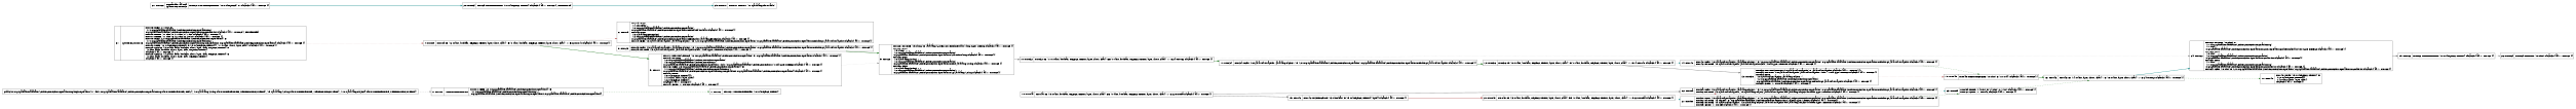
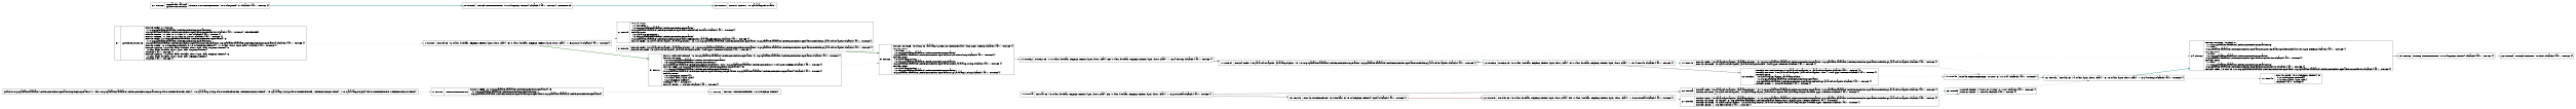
  digraph {
    rankdir=LR
    node [shape=record]
    edge [color=darkgreen style=bold]
    n1 [label="{0\:\ 0x0000|MTH_ENTER_BLOCK\l|0x0000: IGET  (r0 I:org.spatialite.database.SQLiteConnection$Operation[]) = \l  (r7 I:org.spatialite.database.SQLiteConnection$OperationLog)\l org.spatialite.database.SQLiteConnection.OperationLog.mOperations org.spatialite.database.SQLiteConnection$Operation[] \l}"]
    n2 [label="{1\:\ 0x0002|0x0002: MONITOR_ENTER  (r0 I:?[OBJECT, ARRAY]) \l}"]
    n3 [label="{3\:\ ?|Splitter:B:2:0x0003\l|0x0003: IGET  (r1 I:int) = \l  (r7 I:org.spatialite.database.SQLiteConnection$OperationLog)\l org.spatialite.database.SQLiteConnection.OperationLog.mIndex int A[Catch:\{ all \-\> 0x006e \}, TRY_ENTER]\l0x0005: ARITH  (r1 I:int) = (r1 I:int) + (1 int) A[Catch:\{ all \-\> 0x006e \}]\l0x0007: ARITH  (r1 I:int) = (r1 I:int) % (20 int) A[Catch:\{ all \-\> 0x006e \}]\l0x0009: IGET  (r2 I:org.spatialite.database.SQLiteConnection$Operation[]) = \l  (r7 I:org.spatialite.database.SQLiteConnection$OperationLog)\l org.spatialite.database.SQLiteConnection.OperationLog.mOperations org.spatialite.database.SQLiteConnection$Operation[] A[Catch:\{ all \-\> 0x006e \}]\l0x000b: AGET  (r2 I:?[OBJECT, ARRAY]) = (r2 I:?[OBJECT, ARRAY][]), (r1 I:?[int, short, byte, char]) A[Catch:\{ all \-\> 0x006e \}]\l0x000d: CONST  (r3 I:?[int, float, boolean, short, byte, char, OBJECT, ARRAY]) = \l  (0 ?[int, float, boolean, short, byte, char, OBJECT, ARRAY])\l A[Catch:\{ all \-\> 0x006e \}]\l0x000e: CONST  (r4 I:?[int, float, boolean, short, byte, char, OBJECT, ARRAY]) = \l  (0 ?[int, float, boolean, short, byte, char, OBJECT, ARRAY])\l A[Catch:\{ all \-\> 0x006e \}]\l}"]
    n4 [label="{4\:\ 0x000f|0x000f: IF  (r2 I:?[int, boolean, OBJECT, ARRAY, byte, short, char]) != (0 ?[int, boolean, OBJECT, ARRAY, byte, short, char])  \-\> B:6:0x001b A[Catch:\{ all \-\> 0x006e \}]\l}"]
    n5 [label="{27\:\ 0x006e|ExcHandler: all null\lSplitter:B:2:0x0003\l|0x006e: MOVE_EXCEPTION  (r8 I:?[OBJECT]) =  A[Catch:\{ all \-\> 0x006e \}]\l}"]
    n6 [label="{28\:\ 0x006f|0x006f: MONITOR_EXIT  (r0 I:?[OBJECT, ARRAY]) A[Catch:\{ all \-\> 0x006e \}, TRY_LEAVE]\l}"]
    n7 [label="{5\:\ 0x0011|0x0011: NEW_INSTANCE  (r2 I:org.spatialite.database.SQLiteConnection$Operation) =  org.spatialite.database.SQLiteConnection$Operation A[Catch:\{ all \-\> 0x006e \}]\l0x0013: INVOKE  \l  (r2 I:org.spatialite.database.SQLiteConnection$Operation)\l  (r3 I:org.spatialite.database.SQLiteConnection$1)\l org.spatialite.database.SQLiteConnection.Operation.\<init\>(org.spatialite.database.SQLiteConnection$1):void type: DIRECT A[Catch:\{ all \-\> 0x006e \}]\l0x0016: IGET  (r3 I:org.spatialite.database.SQLiteConnection$Operation[]) = \l  (r7 I:org.spatialite.database.SQLiteConnection$OperationLog)\l org.spatialite.database.SQLiteConnection.OperationLog.mOperations org.spatialite.database.SQLiteConnection$Operation[] A[Catch:\{ all \-\> 0x006e \}]\l0x0018: APUT  \l  (r3 I:?[OBJECT, ARRAY][])\l  (r1 I:?[int, short, byte, char])\l  (r2 I:?[OBJECT, ARRAY])\l A[Catch:\{ all \-\> 0x006e \}]\l0x001a: GOTO  \-\> 0x0028 A[Catch:\{ all \-\> 0x006e \}]\l}"]
-   n8 [label="{6\:\ 0x001b|0x001b: IPUT  \l  (r4 I:boolean)\l  (r2 I:org.spatialite.database.SQLiteConnection$Operation)\l org.spatialite.database.SQLiteConnection.Operation.mFinished boolean A[Catch:\{ all \-\> 0x006e \}]\l0x001d: IPUT  \l  (r3 I:java.lang.Exception)\l  (r2 I:org.spatialite.database.SQLiteConnection$Operation)\l org.spatialite.database.SQLiteConnection.Operation.mException java.lang.Exception A[Catch:\{ all \-\> 0x006e \}]\l0x001f: IGET  (r3 I:java.util.ArrayList\<java.lang.Object\>) = (r2 I:org.spatialite.database.SQLiteConnection$Operation) org.spatialite.database.SQLiteConnection.Operation.mBindArgs java.util.ArrayList A[Catch:\{ all \-\> 0x006e \}]\l}"]
+   n8 [label="{6\:\ 0x001b|0x001b: IPUT  \l  (r4 I:boolean)\l  (r2 I:org.spatialite.database.SQLiteConnection$Operation)\l org.spatialite.database.SQLiteConnection.Operation.mFinished boolean A[Catch:\{ all \-\> 0x006e \}]\l0x001d: IPUT  \l  (r3 I:java.org.Exception)\l  (r2 I:org.spatialite.database.SQLiteConnection$Operation)\l org.spatialite.database.SQLiteConnection.Operation.mException java.lang.Exception A[Catch:\{ all \-\> 0x006e \}]\l0x001f: IGET  (r3 I:java.util.ArrayList\<java.lang.Object\>) = (r2 I:org.spatialite.database.SQLiteConnection$Operation) org.spatialite.database.SQLiteConnection.Operation.mBindArgs java.util.ArrayList A[Catch:\{ all \-\> 0x006e \}]\l}"]
    n9 [label="{9\:\ 0x0028|0x0028: INVOKE  (r5 I:long) =  java.lang.System.currentTimeMillis():long type: STATIC A[Catch:\{ all \-\> 0x006e \}]\l0x002c: IPUT  \l  (r5 I:long)\l  (r2 I:org.spatialite.database.SQLiteConnection$Operation)\l org.spatialite.database.SQLiteConnection.Operation.mStartTime long A[Catch:\{ all \-\> 0x006e \}]\l0x002e: IPUT  \l  (r8 I:java.lang.String)\l  (r2 I:org.spatialite.database.SQLiteConnection$Operation)\l org.spatialite.database.SQLiteConnection.Operation.mKind java.lang.String A[Catch:\{ all \-\> 0x006e \}]\l0x0030: IPUT  \l  (r9 I:java.lang.String)\l  (r2 I:org.spatialite.database.SQLiteConnection$Operation)\l org.spatialite.database.SQLiteConnection.Operation.mSql java.lang.String A[Catch:\{ all \-\> 0x006e \}]\l}"]
    n10 [label="{10\:\ 0x0032|0x0032: IF  (r10 I:?[int, boolean, OBJECT, ARRAY, byte, short, char]) == (0 ?[int, boolean, OBJECT, ARRAY, byte, short, char])  \-\> B:24:0x0062 A[Catch:\{ all \-\> 0x006e \}]\l}"]
    n11 [label="{8\:\ 0x0023|0x0023: IGET  (r3 I:java.util.ArrayList\<java.lang.Object\>) = (r2 I:org.spatialite.database.SQLiteConnection$Operation) org.spatialite.database.SQLiteConnection.Operation.mBindArgs java.util.ArrayList A[Catch:\{ all \-\> 0x006e \}]\l0x0025: INVOKE  (r3 I:java.util.ArrayList) java.util.ArrayList.clear():void type: VIRTUAL A[Catch:\{ all \-\> 0x006e \}]\l}"]
    n12 [label="{11\:\ 0x0034|0x0034: IGET  (r8 I:java.util.ArrayList\<java.lang.Object\>) = (r2 I:org.spatialite.database.SQLiteConnection$Operation) org.spatialite.database.SQLiteConnection.Operation.mBindArgs java.util.ArrayList A[Catch:\{ all \-\> 0x006e \}]\l}"]
    n13 [label="{24\:\ 0x0062|0x0062: INVOKE  (r8 I:int) = \l  (r7 I:org.spatialite.database.SQLiteConnection$OperationLog)\l  (r1 I:int)\l org.spatialite.database.SQLiteConnection.OperationLog.newOperationCookieLocked(int):int type: DIRECT A[Catch:\{ all \-\> 0x006e \}]\l0x0066: IPUT  \l  (r8 I:int)\l  (r2 I:org.spatialite.database.SQLiteConnection$Operation)\l org.spatialite.database.SQLiteConnection.Operation.mCookie int A[Catch:\{ all \-\> 0x006e \}]\l0x0068: IPUT  \l  (r1 I:int)\l  (r7 I:org.spatialite.database.SQLiteConnection$OperationLog)\l org.spatialite.database.SQLiteConnection.OperationLog.mIndex int A[Catch:\{ all \-\> 0x006e \}]\l0x006a: IGET  (r8 I:int) = (r2 I:org.spatialite.database.SQLiteConnection$Operation) org.spatialite.database.SQLiteConnection.Operation.mCookie int A[Catch:\{ all \-\> 0x006e \}]\l}"]
    n14 [label="{12\:\ 0x0036|0x0036: IF  (r8 I:?[int, boolean, OBJECT, ARRAY, byte, short, char]) != (0 ?[int, boolean, OBJECT, ARRAY, byte, short, char])  \-\> B:14:0x0040 A[Catch:\{ all \-\> 0x006e \}]\l}"]
    n15 [label="{25\:\ 0x006c|0x006c: MONITOR_EXIT  (r0 I:?[OBJECT, ARRAY]) A[Catch:\{ all \-\> 0x006e \}]\l}"]
    n16 [label="{13\:\ 0x0038|0x0038: NEW_INSTANCE  (r8 I:java.util.ArrayList) =  java.util.ArrayList A[Catch:\{ all \-\> 0x006e \}]\l0x003a: INVOKE  (r8 I:java.util.ArrayList) java.util.ArrayList.\<init\>():void type: DIRECT A[Catch:\{ all \-\> 0x006e \}]\l0x003d: IPUT  \l  (r8 I:java.util.ArrayList\<java.lang.Object\>)\l  (r2 I:org.spatialite.database.SQLiteConnection$Operation)\l org.spatialite.database.SQLiteConnection.Operation.mBindArgs java.util.ArrayList A[Catch:\{ all \-\> 0x006e \}]\l0x003f: GOTO  \-\> 0x0045 A[Catch:\{ all \-\> 0x006e \}]\l}"]
    n17 [label="{14\:\ 0x0040|0x0040: IGET  (r8 I:java.util.ArrayList\<java.lang.Object\>) = (r2 I:org.spatialite.database.SQLiteConnection$Operation) org.spatialite.database.SQLiteConnection.Operation.mBindArgs java.util.ArrayList A[Catch:\{ all \-\> 0x006e \}]\l0x0042: INVOKE  (r8 I:java.util.ArrayList) java.util.ArrayList.clear():void type: VIRTUAL A[Catch:\{ all \-\> 0x006e \}]\l}"]
    n18 [label="{15\:\ 0x0045|0x0045: ARRAY_LENGTH  (r8 I:int) = (r10 I:?[]) A[Catch:\{ all \-\> 0x006e \}]\l}"]
    n19 [label="{16\:\ 0x0046|0x0046: IF  (r4 I:?[int, byte, short, char]) \>= (r8 I:?[int, byte, short, char])  \-\> B:24:0x0062 A[Catch:\{ all \-\> 0x006e \}]\l}"]
    n20 [label="{17\:\ 0x0048|0x0048: AGET  (r9 I:?[OBJECT, ARRAY]) = \l  (r10 I:?[OBJECT, ARRAY][])\l  (r4 I:?[int, short, byte, char])\l A[Catch:\{ all \-\> 0x006e \}]\l}"]
    n21 [label="{18\:\ 0x004a|0x004a: IF  (r9 I:?[int, boolean, OBJECT, ARRAY, byte, short, char]) == (0 ?[int, boolean, OBJECT, ARRAY, byte, short, char])  \-\> B:22:0x005a A[Catch:\{ all \-\> 0x006e \}]\l}"]
    n22 [label="{19\:\ 0x004c|0x004c: INSTANCE_OF  (r3 I:boolean) = (r9 I:?[OBJECT, ARRAY]) byte[] A[Catch:\{ all \-\> 0x006e \}]\l}"]
    n23 [label="{22\:\ 0x005a|0x005a: IGET  (r3 I:java.util.ArrayList\<java.lang.Object\>) = (r2 I:org.spatialite.database.SQLiteConnection$Operation) org.spatialite.database.SQLiteConnection.Operation.mBindArgs java.util.ArrayList A[Catch:\{ all \-\> 0x006e \}]\l0x005c: INVOKE  (r3 I:java.util.ArrayList), (r9 I:java.lang.Object) java.util.ArrayList.add(java.lang.Object):boolean type: VIRTUAL A[Catch:\{ all \-\> 0x006e \}]\l}"]
    n24 [label="{20\:\ 0x004e|0x004e: IF  (r3 I:?[int, boolean, OBJECT, ARRAY, byte, short, char]) == (0 ?[int, boolean, OBJECT, ARRAY, byte, short, char])  \-\> B:22:0x005a A[Catch:\{ all \-\> 0x006e \}]\l}"]
    n25 [label="{23\:\ 0x005f|0x005f: ARITH  (r4 I:int) = (r4 I:int) + (1 int) A[Catch:\{ all \-\> 0x006e \}]\l0x0061: GOTO  \-\> 0x0046 A[Catch:\{ all \-\> 0x006e \}]\l}"]
    n26 [label="{21\:\ 0x0050|0x0050: IGET  (r9 I:java.util.ArrayList\<java.lang.Object\>) = (r2 I:org.spatialite.database.SQLiteConnection$Operation) org.spatialite.database.SQLiteConnection.Operation.mBindArgs java.util.ArrayList A[Catch:\{ all \-\> 0x006e \}]\l0x0052: INVOKE  (r3 I:byte[]) =  org.spatialite.database.SQLiteConnection.access$500():byte[] type: STATIC A[Catch:\{ all \-\> 0x006e \}]\l0x0056: INVOKE  (r9 I:java.util.ArrayList), (r3 I:java.lang.Object) java.util.ArrayList.add(java.lang.Object):boolean type: VIRTUAL A[Catch:\{ all \-\> 0x006e \}]\l0x0059: GOTO  \-\> 0x005f A[Catch:\{ all \-\> 0x006e \}]\l}"]
    n27 [label="{26\:\ 0x006d|0x006d: RETURN  (r8 I:int) A[Catch:\{ all \-\> 0x006e \}]\l}"]
    n28 [label="{29\:\ 0x0070|0x0070: THROW  (r8 I:java.lang.Throwable) \l}"]
    n29 [label="{public int org.spatialite.database.SQLiteConnection.OperationLog.beginOperation((r7 'this' I:org.spatialite.database.SQLiteConnection$OperationLog A[IMMUTABLE_TYPE, THIS]), (r8 I:java.lang.String A[IMMUTABLE_TYPE, METHOD_ARGUMENT]), (r9 I:java.lang.String A[IMMUTABLE_TYPE, METHOD_ARGUMENT]), (r10 I:java.lang.Object[] A[IMMUTABLE_TYPE, METHOD_ARGUMENT])) }"]
    n1 -> n2 [style=dashed]
    n3 -> n4 [color=brown style=dotted]
    n4 -> n7
    n4 -> n8 [color=brown style=dotted]
    n5 -> n6 [color=teal]
    n6 -> n28 [color=teal]
    n7 -> n9 [color=gray40 style=dotted]
    n9 -> n10 [color=gray40]
    n10 -> n12
    n10 -> n13 [color=gray40 style=dotted]
    n11 -> n9
-   n12 -> n14
+   n14 -> n12
    n13 -> n15 [color=gray40]
    n14 -> n16 [color=gray40]
    n14 -> n17 [color=teal style=dashed]
    n15 -> n27 [color=gray40 style=dashed]
    n16 -> n18 [color=brown style=dotted]
    n17 -> n18 [style=dashed]
    n18 -> n19
    n19 -> n13 [color=teal]
    n19 -> n20 [style=dashed]
    n21 -> n22 [color=gray40]
    n21 -> n23 [color=gray40]
    n22 -> n24 [color=brown]
    n23 -> n25 [color=teal style=dotted]
    n24 -> n23 [color=brown style=dotted]
    n24 -> n26 [color=teal style=dotted]
    n25 -> n19 [style=dashed]
    n26 -> n25 [style=dashed]
    n29 -> n1 [color=gray40 style=dashed]
  }
